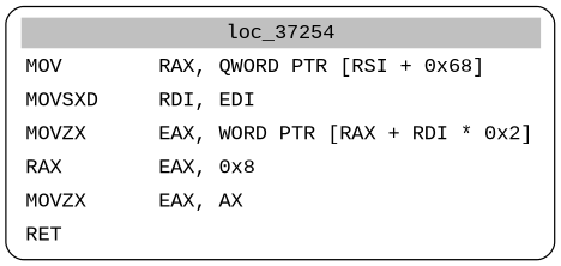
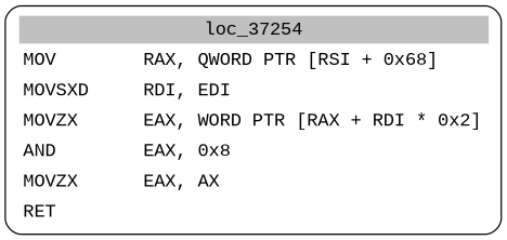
  digraph {
    rankdir=LR
-   n1 [fontname="Courier New" label=<<table border="0" cellborder="0" cellpadding="3"><tr><td align="center" colspan="2" bgcolor="grey">loc_37254</td></tr><tr><td align="left">MOV        RAX, QWORD PTR [RSI + 0x68]</td></tr><tr><td align="left">MOVSXD     RDI, EDI</td></tr><tr><td align="left">MOVZX      EAX, WORD PTR [RAX + RDI * 0x2]</td></tr><tr><td align="left">RAX        EAX, 0x8</td></tr><tr><td align="left">MOVZX      EAX, AX</td></tr><tr><td align="left">RET        </td></tr></table>> shape=Mrecord]
+   n1 [fontname="Courier New" label=<<table border="0" cellborder="0" cellpadding="3"><tr><td align="center" colspan="2" bgcolor="grey">loc_37254</td></tr><tr><td align="left">MOV        RAX, QWORD PTR [RSI + 0x68]</td></tr><tr><td align="left">MOVSXD     RDI, EDI</td></tr><tr><td align="left">MOVZX      EAX, WORD PTR [RAX + RDI * 0x2]</td></tr><tr><td align="left">AND        EAX, 0x8</td></tr><tr><td align="left">MOVZX      EAX, AX</td></tr><tr><td align="left">RET        </td></tr></table>> shape=Mrecord]
  }
